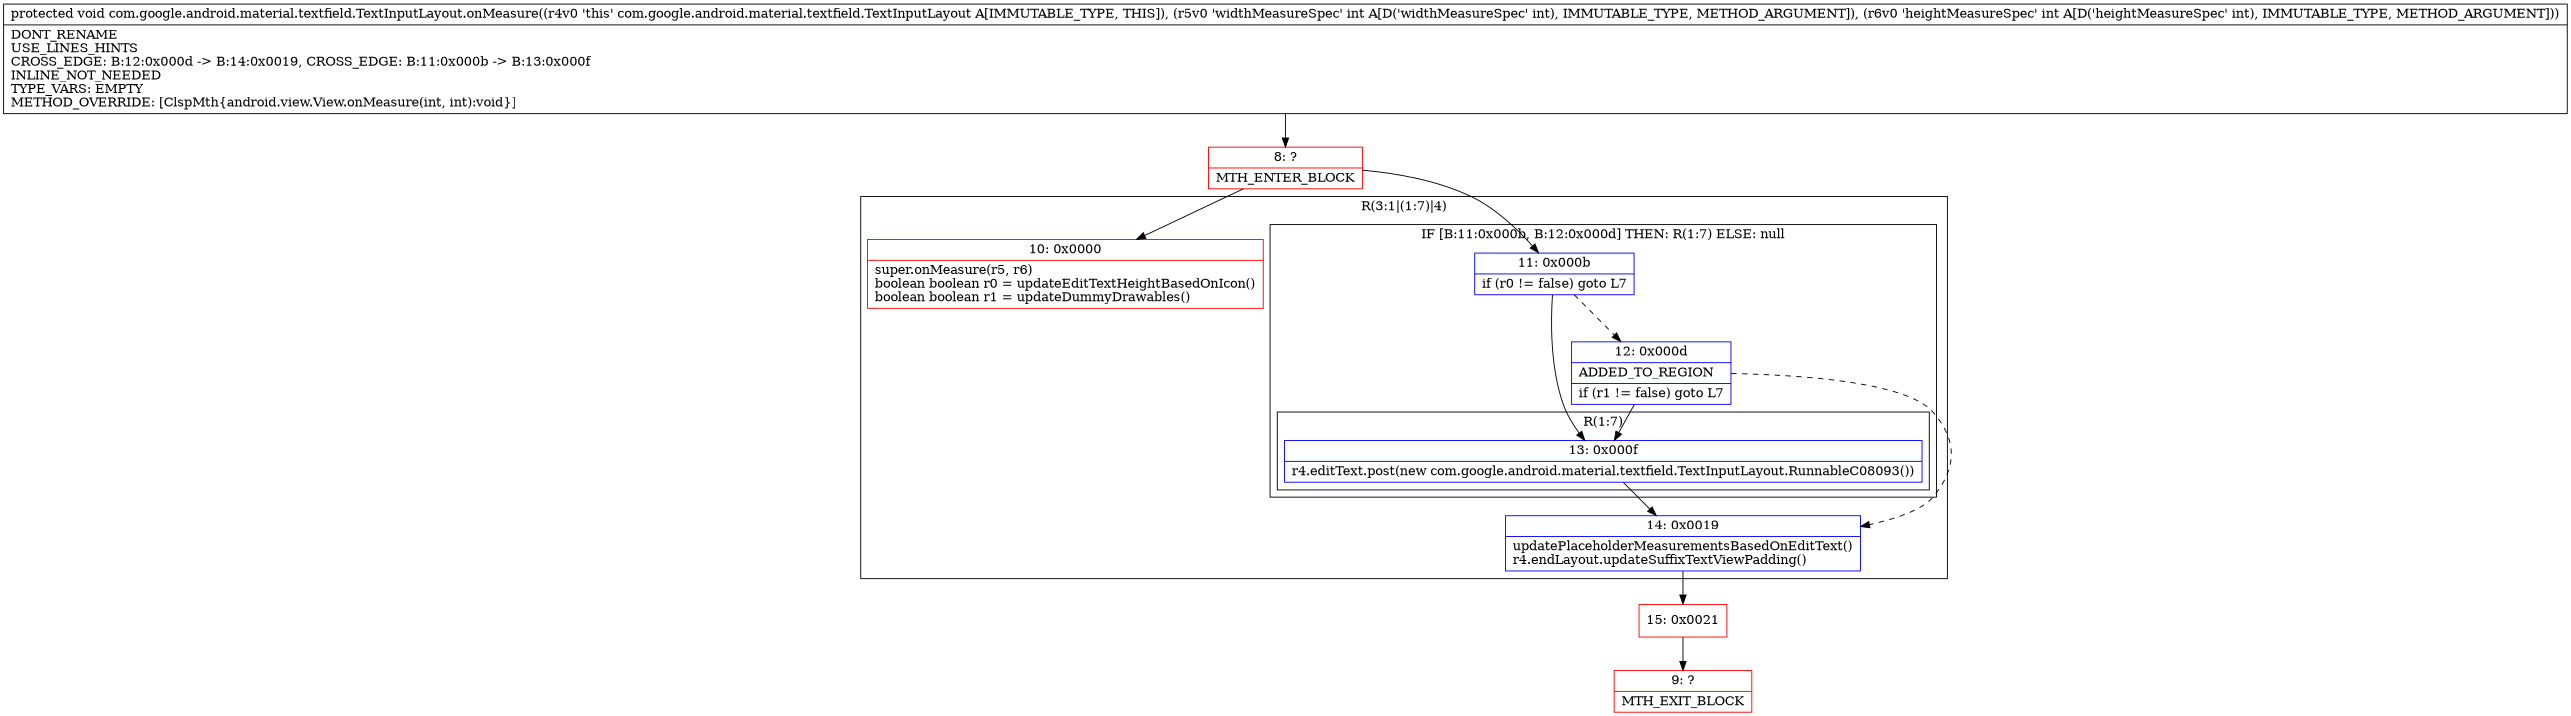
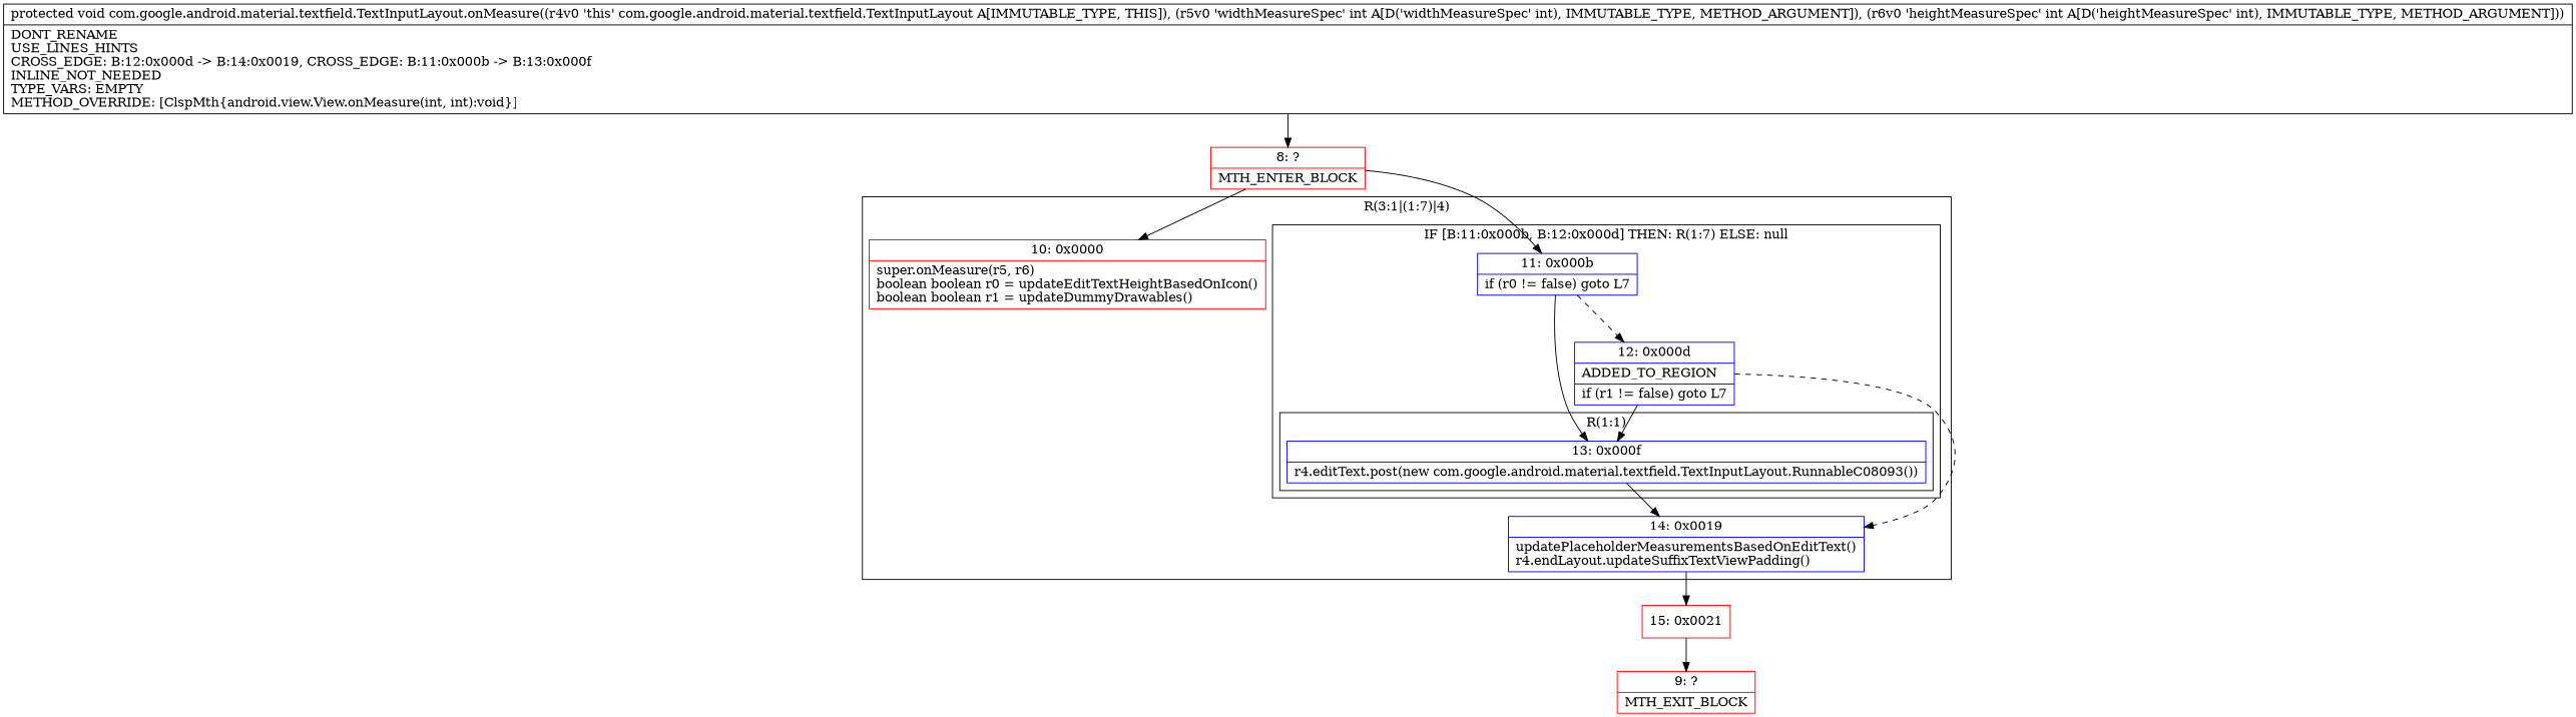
  digraph {
    node [color=blue shape=record]
    n1 [label="{13\:\ 0x000f|r4.editText.post(new com.google.android.material.textfield.TextInputLayout.RunnableC08093())\l}"]
    n2 [label="{11\:\ 0x000b|if (r0 != false) goto L7\l}"]
    n3 [label="{12\:\ 0x000d|ADDED_TO_REGION\l|if (r1 != false) goto L7\l}"]
    n4 [color=red label="{10\:\ 0x0000|super.onMeasure(r5, r6)\lboolean boolean r0 = updateEditTextHeightBasedOnIcon()\lboolean boolean r1 = updateDummyDrawables()\l}"]
    n5 [label="{14\:\ 0x0019|updatePlaceholderMeasurementsBasedOnEditText()\lr4.endLayout.updateSuffixTextViewPadding()\l}"]
    n6 [color=red label="{15\:\ 0x0021}"]
    n7 [color=red label="{9\:\ ?|MTH_EXIT_BLOCK\l}"]
    n8 [color=red label="{8\:\ ?|MTH_ENTER_BLOCK\l}"]
    n9 [label="{protected void com.google.android.material.textfield.TextInputLayout.onMeasure((r4v0 'this' com.google.android.material.textfield.TextInputLayout A[IMMUTABLE_TYPE, THIS]), (r5v0 'widthMeasureSpec' int A[D('widthMeasureSpec' int), IMMUTABLE_TYPE, METHOD_ARGUMENT]), (r6v0 'heightMeasureSpec' int A[D('heightMeasureSpec' int), IMMUTABLE_TYPE, METHOD_ARGUMENT]))  | DONT_RENAME\lUSE_LINES_HINTS\lCROSS_EDGE: B:12:0x000d \-\> B:14:0x0019, CROSS_EDGE: B:11:0x000b \-\> B:13:0x000f\lINLINE_NOT_NEEDED\lTYPE_VARS: EMPTY\lMETHOD_OVERRIDE: [ClspMth\{android.view.View.onMeasure(int, int):void\}]\l}" color=""]
    subgraph cluster_1 {
      label="R(3:1|(1:7)|4)"
      n4
      n5
      subgraph cluster_2 {
        label="IF [B:11:0x000b, B:12:0x000d] THEN: R(1:7) ELSE: null"
        n2
        n3
        subgraph cluster_3 {
-         label="R(1:7)"
+         label="R(1:1)"
          n1
        }
      }
    }
    n1 -> n5
    n2 -> n1
    n2 -> n3 [style=dashed]
    n3 -> n1
    n3 -> n5 [style=dashed]
    n5 -> n6
    n6 -> n7
    n8 -> n2
    n8 -> n4
    n9 -> n8
  }
